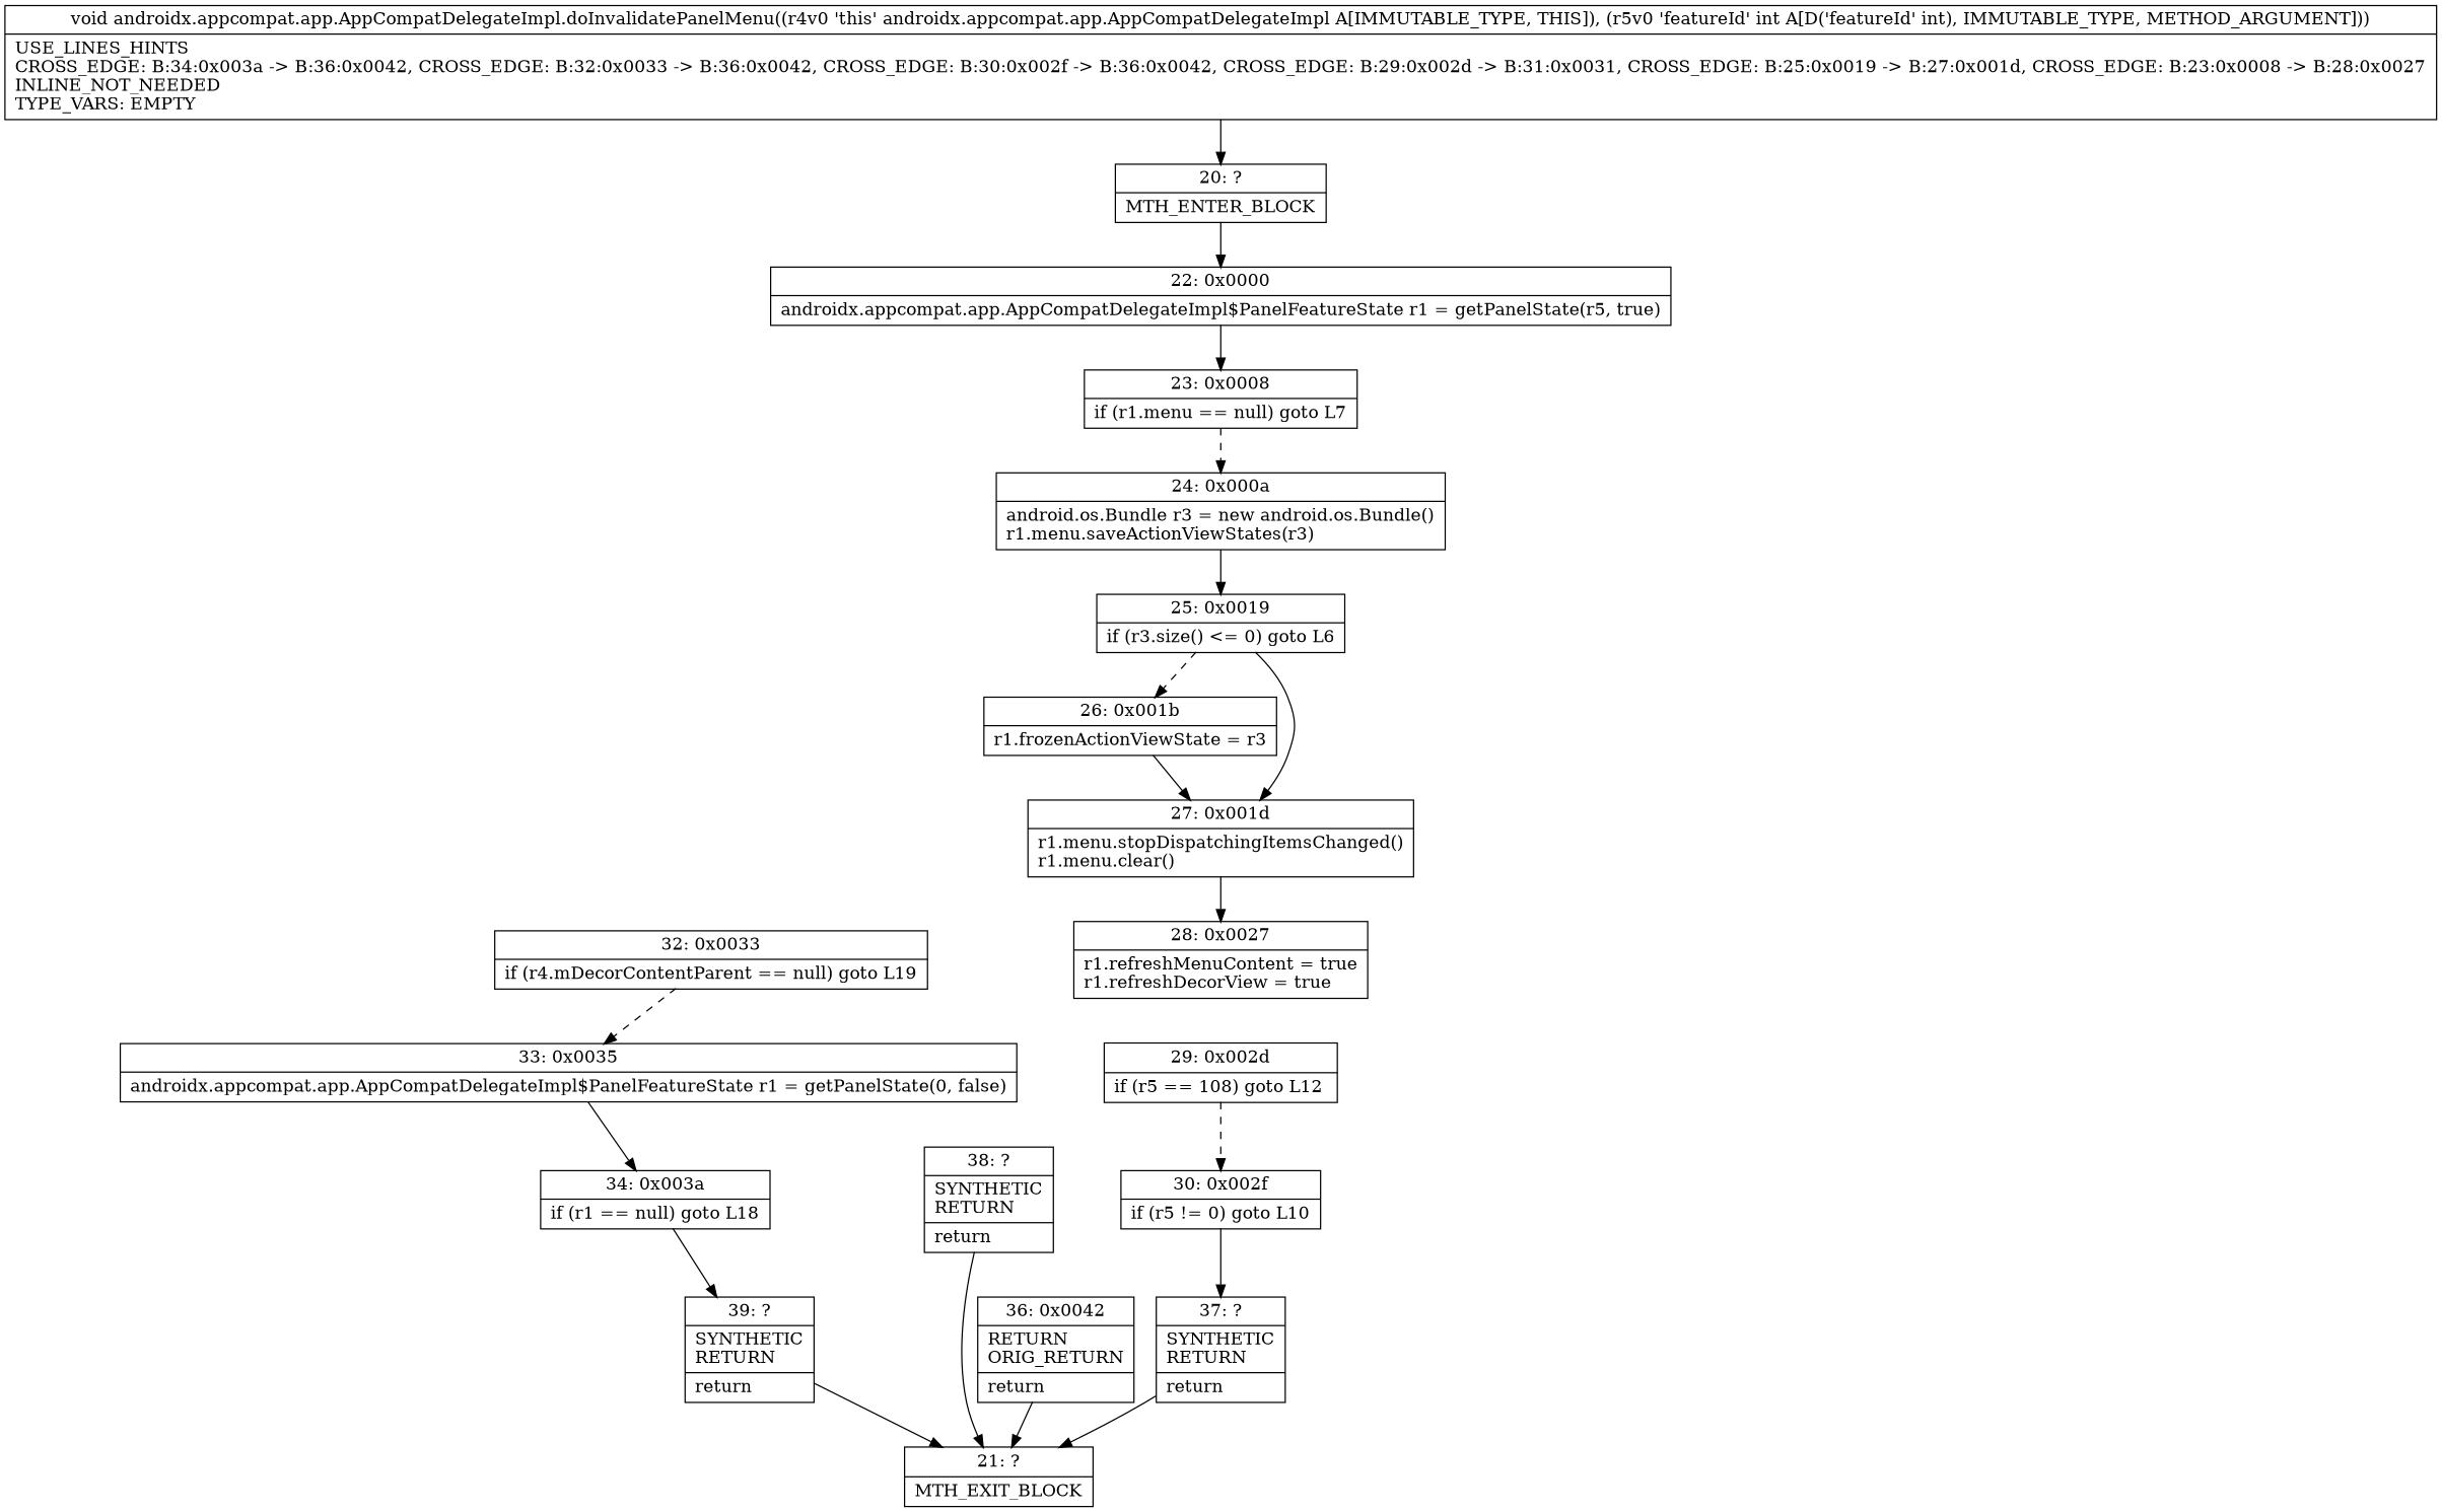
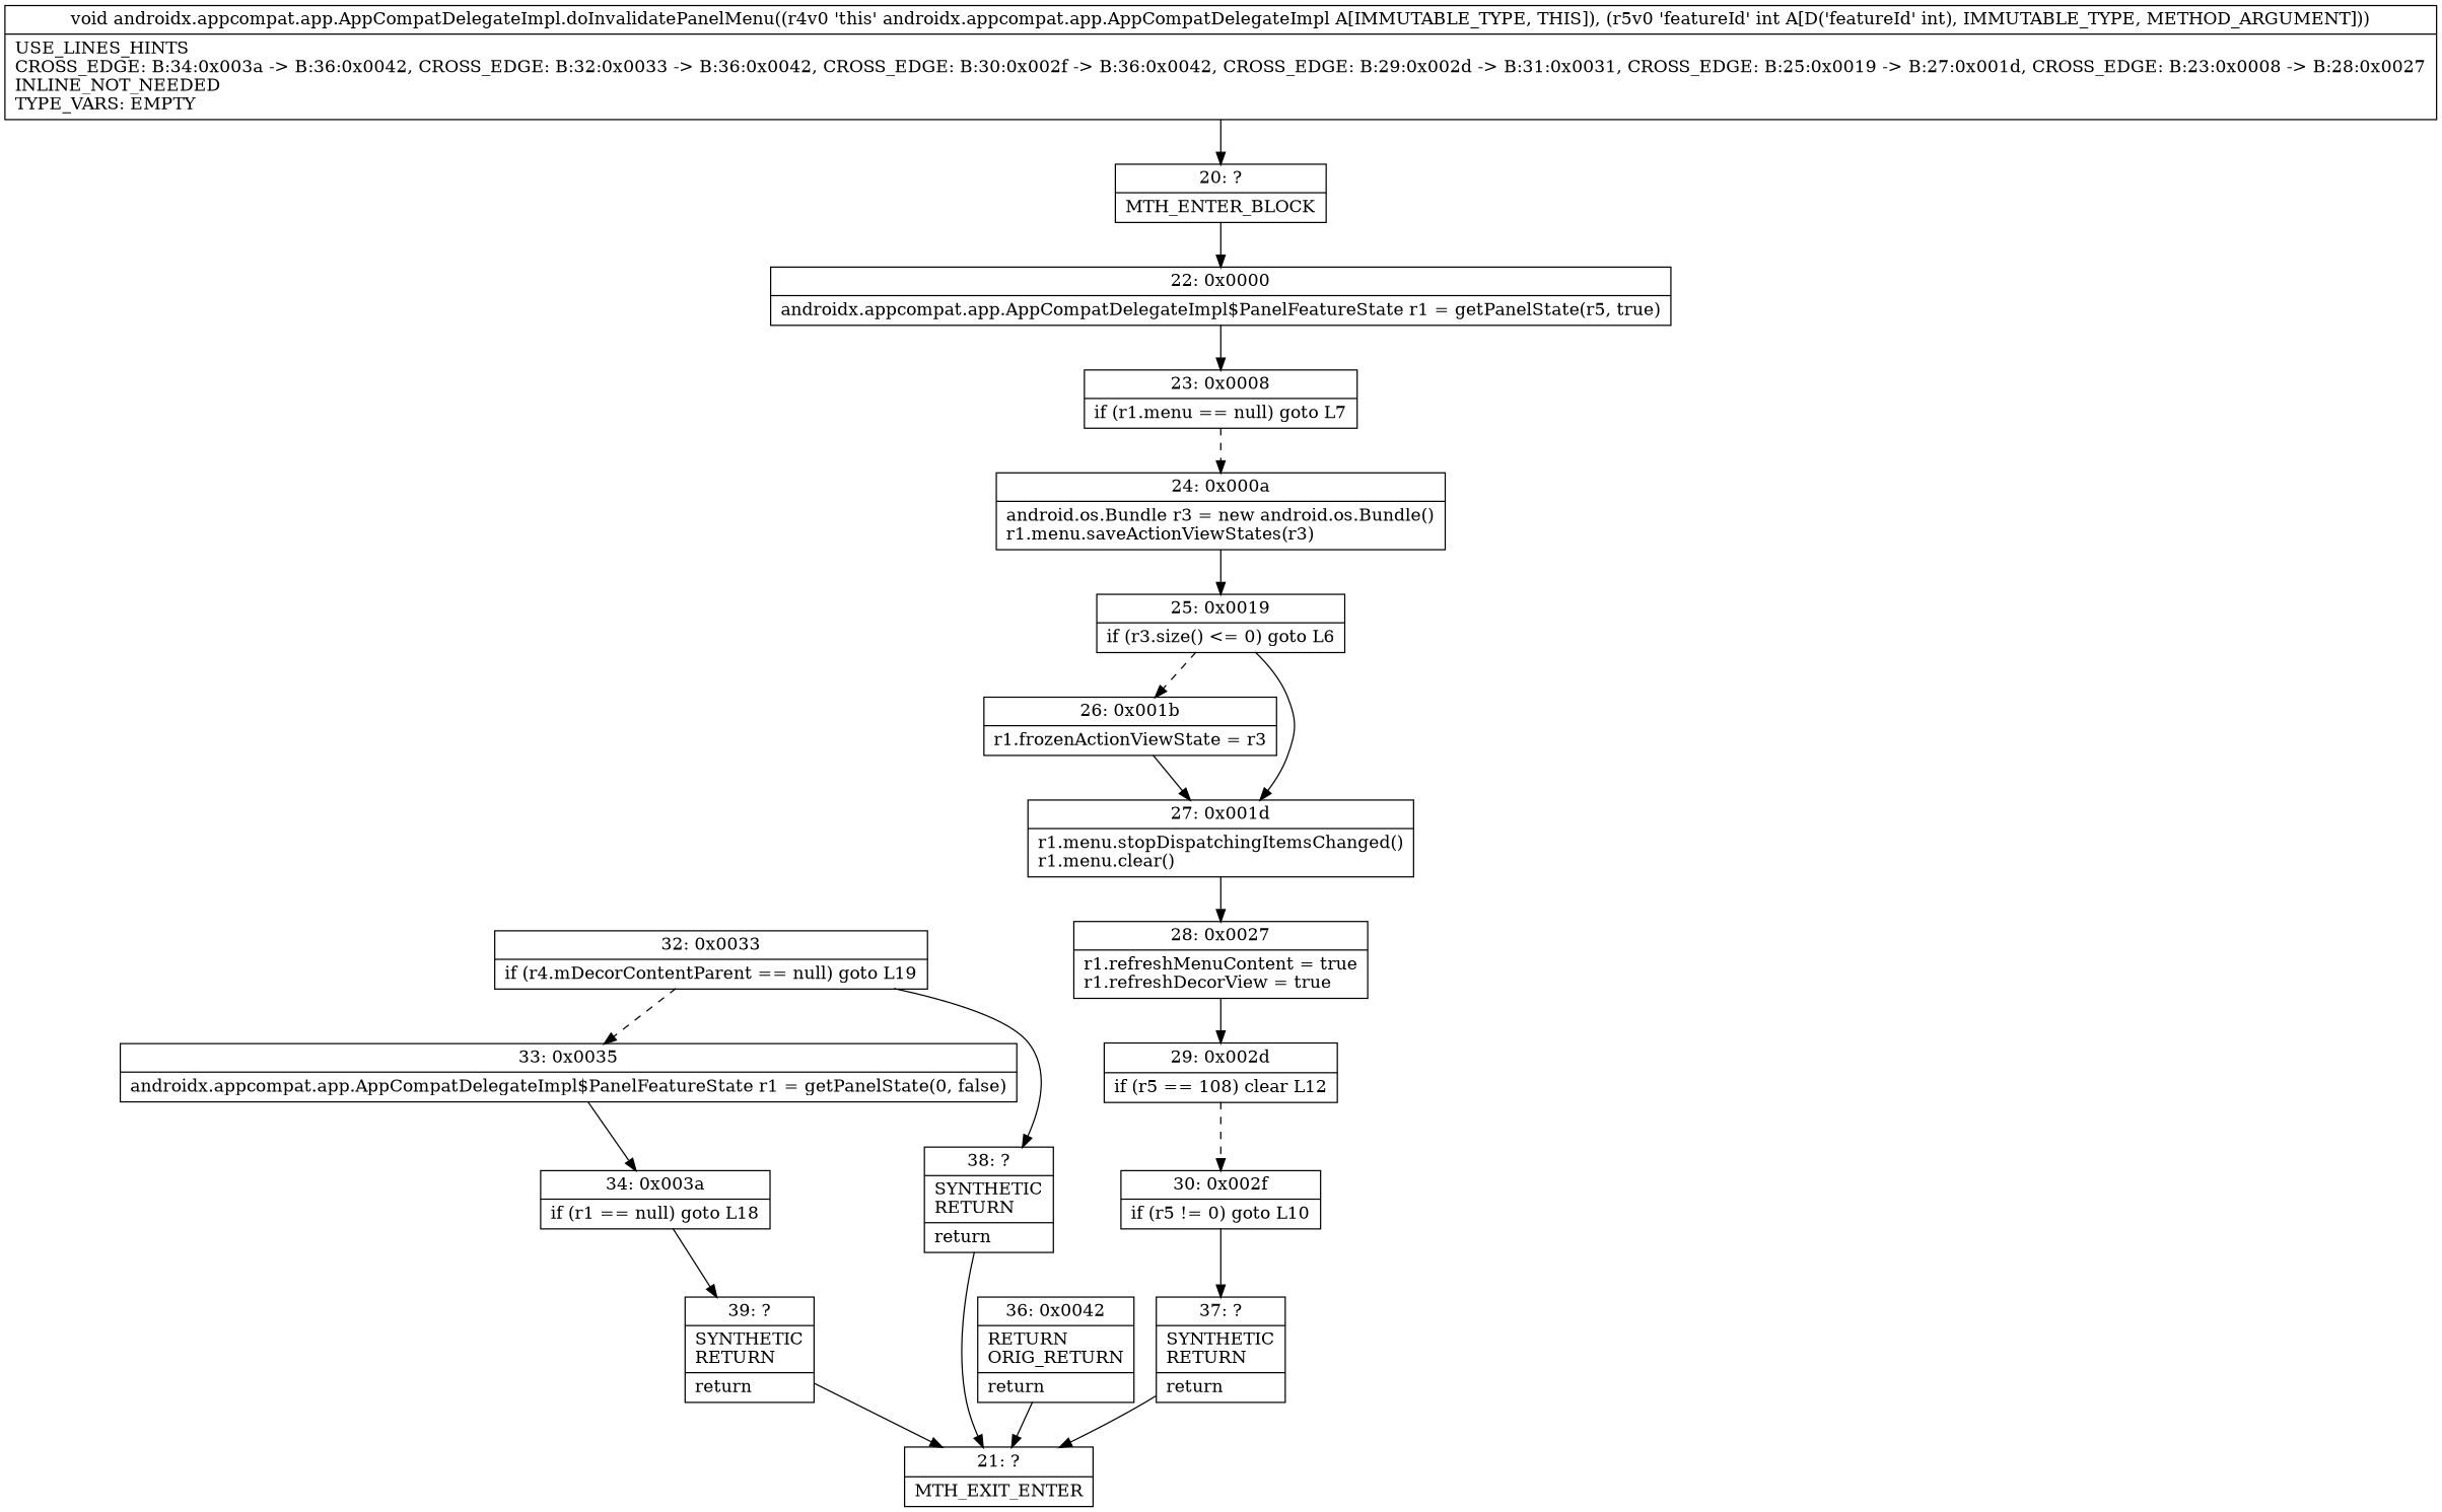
  digraph {
    node [shape=record]
    n1 [label="{20\:\ ?|MTH_ENTER_BLOCK\l}"]
    n2 [label="{22\:\ 0x0000|androidx.appcompat.app.AppCompatDelegateImpl$PanelFeatureState r1 = getPanelState(r5, true)\l}"]
    n3 [label="{23\:\ 0x0008|if (r1.menu == null) goto L7\l}"]
    n4 [label="{24\:\ 0x000a|android.os.Bundle r3 = new android.os.Bundle()\lr1.menu.saveActionViewStates(r3)\l}"]
    n5 [label="{25\:\ 0x0019|if (r3.size() \<= 0) goto L6\l}"]
    n6 [label="{28\:\ 0x0027|r1.refreshMenuContent = true\lr1.refreshDecorView = true\l}"]
-   n7 [label="{29\:\ 0x002d|if (r5 == 108) goto L12\l}"]
+   n7 [label="{29\:\ 0x002d|if (r5 == 108) clear L12\l}"]
    n8 [label="{26\:\ 0x001b|r1.frozenActionViewState = r3\l}"]
    n9 [label="{27\:\ 0x001d|r1.menu.stopDispatchingItemsChanged()\lr1.menu.clear()\l}"]
    n10 [label="{30\:\ 0x002f|if (r5 != 0) goto L10\l}"]
    n11 [label="{37\:\ ?|SYNTHETIC\lRETURN\l|return\l}"]
-   n12 [label="{21\:\ ?|MTH_EXIT_BLOCK\l}"]
+   n12 [label="{21\:\ ?|MTH_EXIT_ENTER\l}"]
    n13 [label="{32\:\ 0x0033|if (r4.mDecorContentParent == null) goto L19\l}"]
    n14 [label="{33\:\ 0x0035|androidx.appcompat.app.AppCompatDelegateImpl$PanelFeatureState r1 = getPanelState(0, false)\l}"]
    n15 [label="{38\:\ ?|SYNTHETIC\lRETURN\l|return\l}"]
    n16 [label="{34\:\ 0x003a|if (r1 == null) goto L18\l}"]
    n17 [label="{39\:\ ?|SYNTHETIC\lRETURN\l|return\l}"]
    n18 [label="{36\:\ 0x0042|RETURN\lORIG_RETURN\l|return\l}"]
    n19 [label="{void androidx.appcompat.app.AppCompatDelegateImpl.doInvalidatePanelMenu((r4v0 'this' androidx.appcompat.app.AppCompatDelegateImpl A[IMMUTABLE_TYPE, THIS]), (r5v0 'featureId' int A[D('featureId' int), IMMUTABLE_TYPE, METHOD_ARGUMENT]))  | USE_LINES_HINTS\lCROSS_EDGE: B:34:0x003a \-\> B:36:0x0042, CROSS_EDGE: B:32:0x0033 \-\> B:36:0x0042, CROSS_EDGE: B:30:0x002f \-\> B:36:0x0042, CROSS_EDGE: B:29:0x002d \-\> B:31:0x0031, CROSS_EDGE: B:25:0x0019 \-\> B:27:0x001d, CROSS_EDGE: B:23:0x0008 \-\> B:28:0x0027\lINLINE_NOT_NEEDED\lTYPE_VARS: EMPTY\l}"]
    n1 -> n2
    n2 -> n3
    n3 -> n4 [style=dashed]
    n4 -> n5
    n5 -> n8 [style=dashed]
    n5 -> n9
+   n6 -> n7
    n7 -> n10 [style=dashed]
    n8 -> n9
    n9 -> n6
    n10 -> n11
    n11 -> n12
    n13 -> n14 [style=dashed]
+   n13 -> n15
    n14 -> n16
    n15 -> n12
    n16 -> n17
    n17 -> n12
    n18 -> n12
    n19 -> n1
  }
